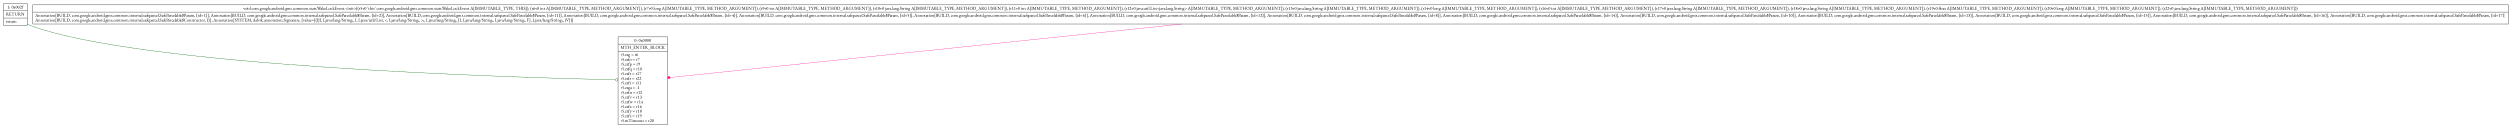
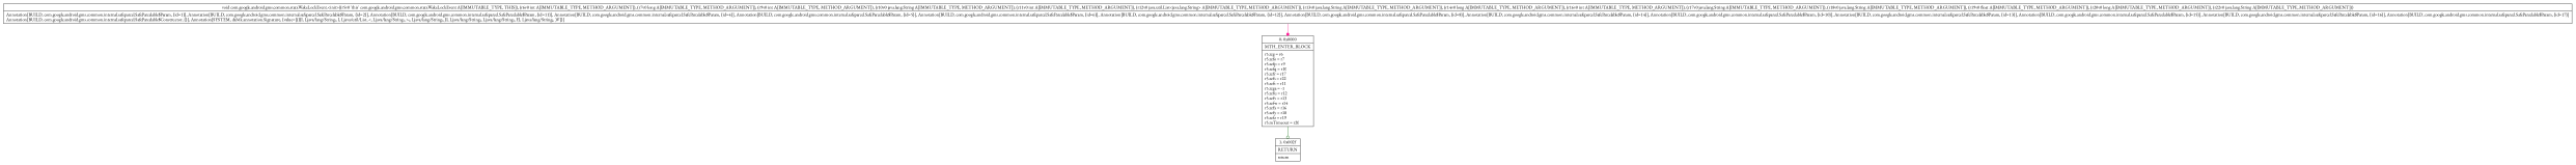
  digraph {
    fontname="EB Garamond"
    node [shape=record fontname="EB Garamond"]
    edge [fontname="EB Garamond"]
    n1 [label="{0\:\ 0x0000|MTH_ENTER_BLOCK\l|r5.zzg = r6\lr5.zzfo = r7\lr5.zzfp = r9\lr5.zzfq = r10\lr5.zzfr = r17\lr5.zzfs = r22\lr5.zzft = r11\lr5.zzga = \-1\lr5.zzfu = r12\lr5.zzfv = r13\lr5.zzfw = r14\lr5.zzfx = r16\lr5.zzfy = r18\lr5.zzfz = r19\lr5.mTimeout = r20\l}"]
    n2 [label="{1\:\ 0x002f|RETURN\l|return\l}"]
    n3 [label="{void com.google.android.gms.common.stats.WakeLockEvent.\<init\>((r5v0 'this' com.google.android.gms.common.stats.WakeLockEvent A[IMMUTABLE_TYPE, THIS]), (r6v0 int A[IMMUTABLE_TYPE, METHOD_ARGUMENT]), (r7v0 long A[IMMUTABLE_TYPE, METHOD_ARGUMENT]), (r9v0 int A[IMMUTABLE_TYPE, METHOD_ARGUMENT]), (r10v0 java.lang.String A[IMMUTABLE_TYPE, METHOD_ARGUMENT]), (r11v0 int A[IMMUTABLE_TYPE, METHOD_ARGUMENT]), (r12v0 java.util.List\<java.lang.String\> A[IMMUTABLE_TYPE, METHOD_ARGUMENT]), (r13v0 java.lang.String A[IMMUTABLE_TYPE, METHOD_ARGUMENT]), (r14v0 long A[IMMUTABLE_TYPE, METHOD_ARGUMENT]), (r16v0 int A[IMMUTABLE_TYPE, METHOD_ARGUMENT]), (r17v0 java.lang.String A[IMMUTABLE_TYPE, METHOD_ARGUMENT]), (r18v0 java.lang.String A[IMMUTABLE_TYPE, METHOD_ARGUMENT]), (r19v0 float A[IMMUTABLE_TYPE, METHOD_ARGUMENT]), (r20v0 long A[IMMUTABLE_TYPE, METHOD_ARGUMENT]), (r22v0 java.lang.String A[IMMUTABLE_TYPE, METHOD_ARGUMENT]))  | Annotation[BUILD, com.google.android.gms.common.internal.safeparcel.SafeParcelable$Param, \{id=1\}], Annotation[BUILD, com.google.android.gms.common.internal.safeparcel.SafeParcelable$Param, \{id=2\}], Annotation[BUILD, com.google.android.gms.common.internal.safeparcel.SafeParcelable$Param, \{id=11\}], Annotation[BUILD, com.google.android.gms.common.internal.safeparcel.SafeParcelable$Param, \{id=4\}], Annotation[BUILD, com.google.android.gms.common.internal.safeparcel.SafeParcelable$Param, \{id=5\}], Annotation[BUILD, com.google.android.gms.common.internal.safeparcel.SafeParcelable$Param, \{id=6\}], Annotation[BUILD, com.google.android.gms.common.internal.safeparcel.SafeParcelable$Param, \{id=12\}], Annotation[BUILD, com.google.android.gms.common.internal.safeparcel.SafeParcelable$Param, \{id=8\}], Annotation[BUILD, com.google.android.gms.common.internal.safeparcel.SafeParcelable$Param, \{id=14\}], Annotation[BUILD, com.google.android.gms.common.internal.safeparcel.SafeParcelable$Param, \{id=10\}], Annotation[BUILD, com.google.android.gms.common.internal.safeparcel.SafeParcelable$Param, \{id=13\}], Annotation[BUILD, com.google.android.gms.common.internal.safeparcel.SafeParcelable$Param, \{id=15\}], Annotation[BUILD, com.google.android.gms.common.internal.safeparcel.SafeParcelable$Param, \{id=16\}], Annotation[BUILD, com.google.android.gms.common.internal.safeparcel.SafeParcelable$Param, \{id=17\}]\lAnnotation[BUILD, com.google.android.gms.common.internal.safeparcel.SafeParcelable$Constructor, \{\}], Annotation[SYSTEM, dalvik.annotation.Signature, \{value=[(IJI, Ljava\/lang\/String;, I, Ljava\/util\/List, \<, Ljava\/lang\/String;, \>;, Ljava\/lang\/String;, JI, Ljava\/lang\/String;, Ljava\/lang\/String;, FJ, Ljava\/lang\/String;, )V]\}]\l}"]
-   n2 -> n1 [color=darkgreen arrowhead=odot]
+   n1 -> n2 [color=darkgreen arrowhead=odot]
    n3 -> n1 [color=deeppink arrowhead=dot]
  }
